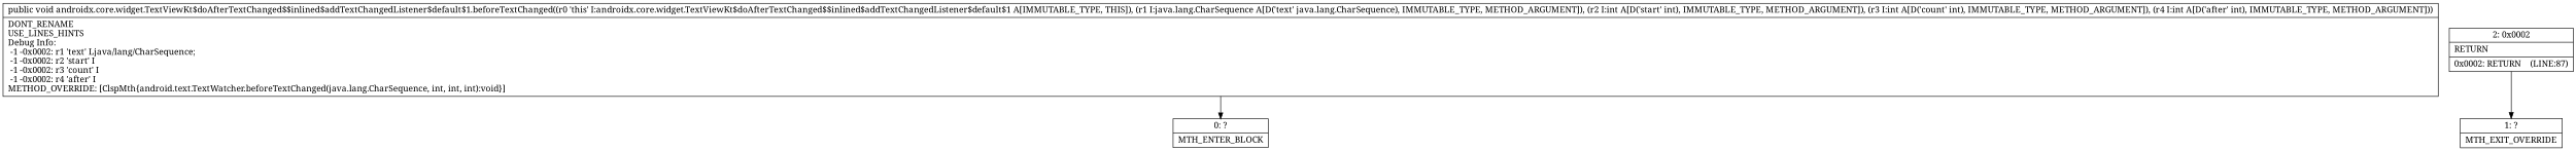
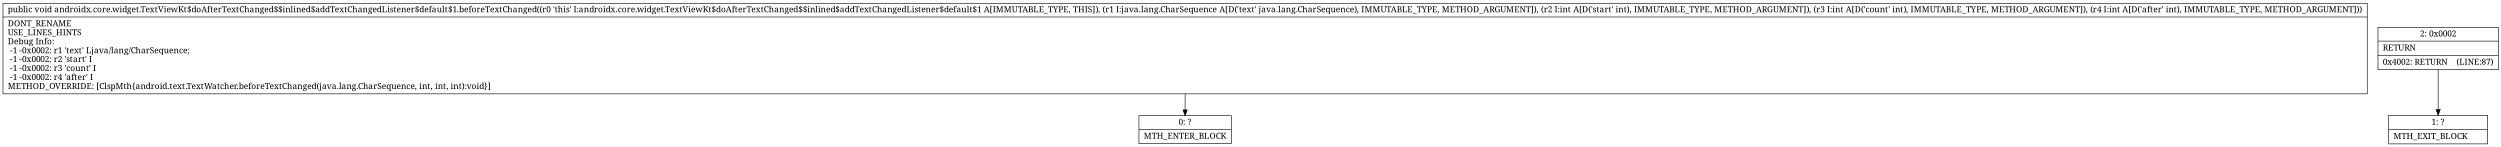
  digraph {
    fontname="Noto Serif"
    node [fontname="Noto Serif" shape=record]
    edge [fontname="Noto Serif"]
    n1 [label="{0\:\ ?|MTH_ENTER_BLOCK\l}"]
-   n2 [label="{2\:\ 0x0002|RETURN\l|0x0002: RETURN    (LINE:87)\l}"]
-   n3 [label="{1\:\ ?|MTH_EXIT_OVERRIDE\l}"]
+   n2 [label="{2\:\ 0x0002|RETURN\l|0x4002: RETURN    (LINE:87)\l}"]
+   n3 [label="{1\:\ ?|MTH_EXIT_BLOCK\l}"]
    n4 [label="{public void androidx.core.widget.TextViewKt$doAfterTextChanged$$inlined$addTextChangedListener$default$1.beforeTextChanged((r0 'this' I:androidx.core.widget.TextViewKt$doAfterTextChanged$$inlined$addTextChangedListener$default$1 A[IMMUTABLE_TYPE, THIS]), (r1 I:java.lang.CharSequence A[D('text' java.lang.CharSequence), IMMUTABLE_TYPE, METHOD_ARGUMENT]), (r2 I:int A[D('start' int), IMMUTABLE_TYPE, METHOD_ARGUMENT]), (r3 I:int A[D('count' int), IMMUTABLE_TYPE, METHOD_ARGUMENT]), (r4 I:int A[D('after' int), IMMUTABLE_TYPE, METHOD_ARGUMENT]))  | DONT_RENAME\lUSE_LINES_HINTS\lDebug Info:\l  \-1 \-0x0002: r1 'text' Ljava\/lang\/CharSequence;\l  \-1 \-0x0002: r2 'start' I\l  \-1 \-0x0002: r3 'count' I\l  \-1 \-0x0002: r4 'after' I\lMETHOD_OVERRIDE: [ClspMth\{android.text.TextWatcher.beforeTextChanged(java.lang.CharSequence, int, int, int):void\}]\l}"]
    n2 -> n3
    n4 -> n1
  }
